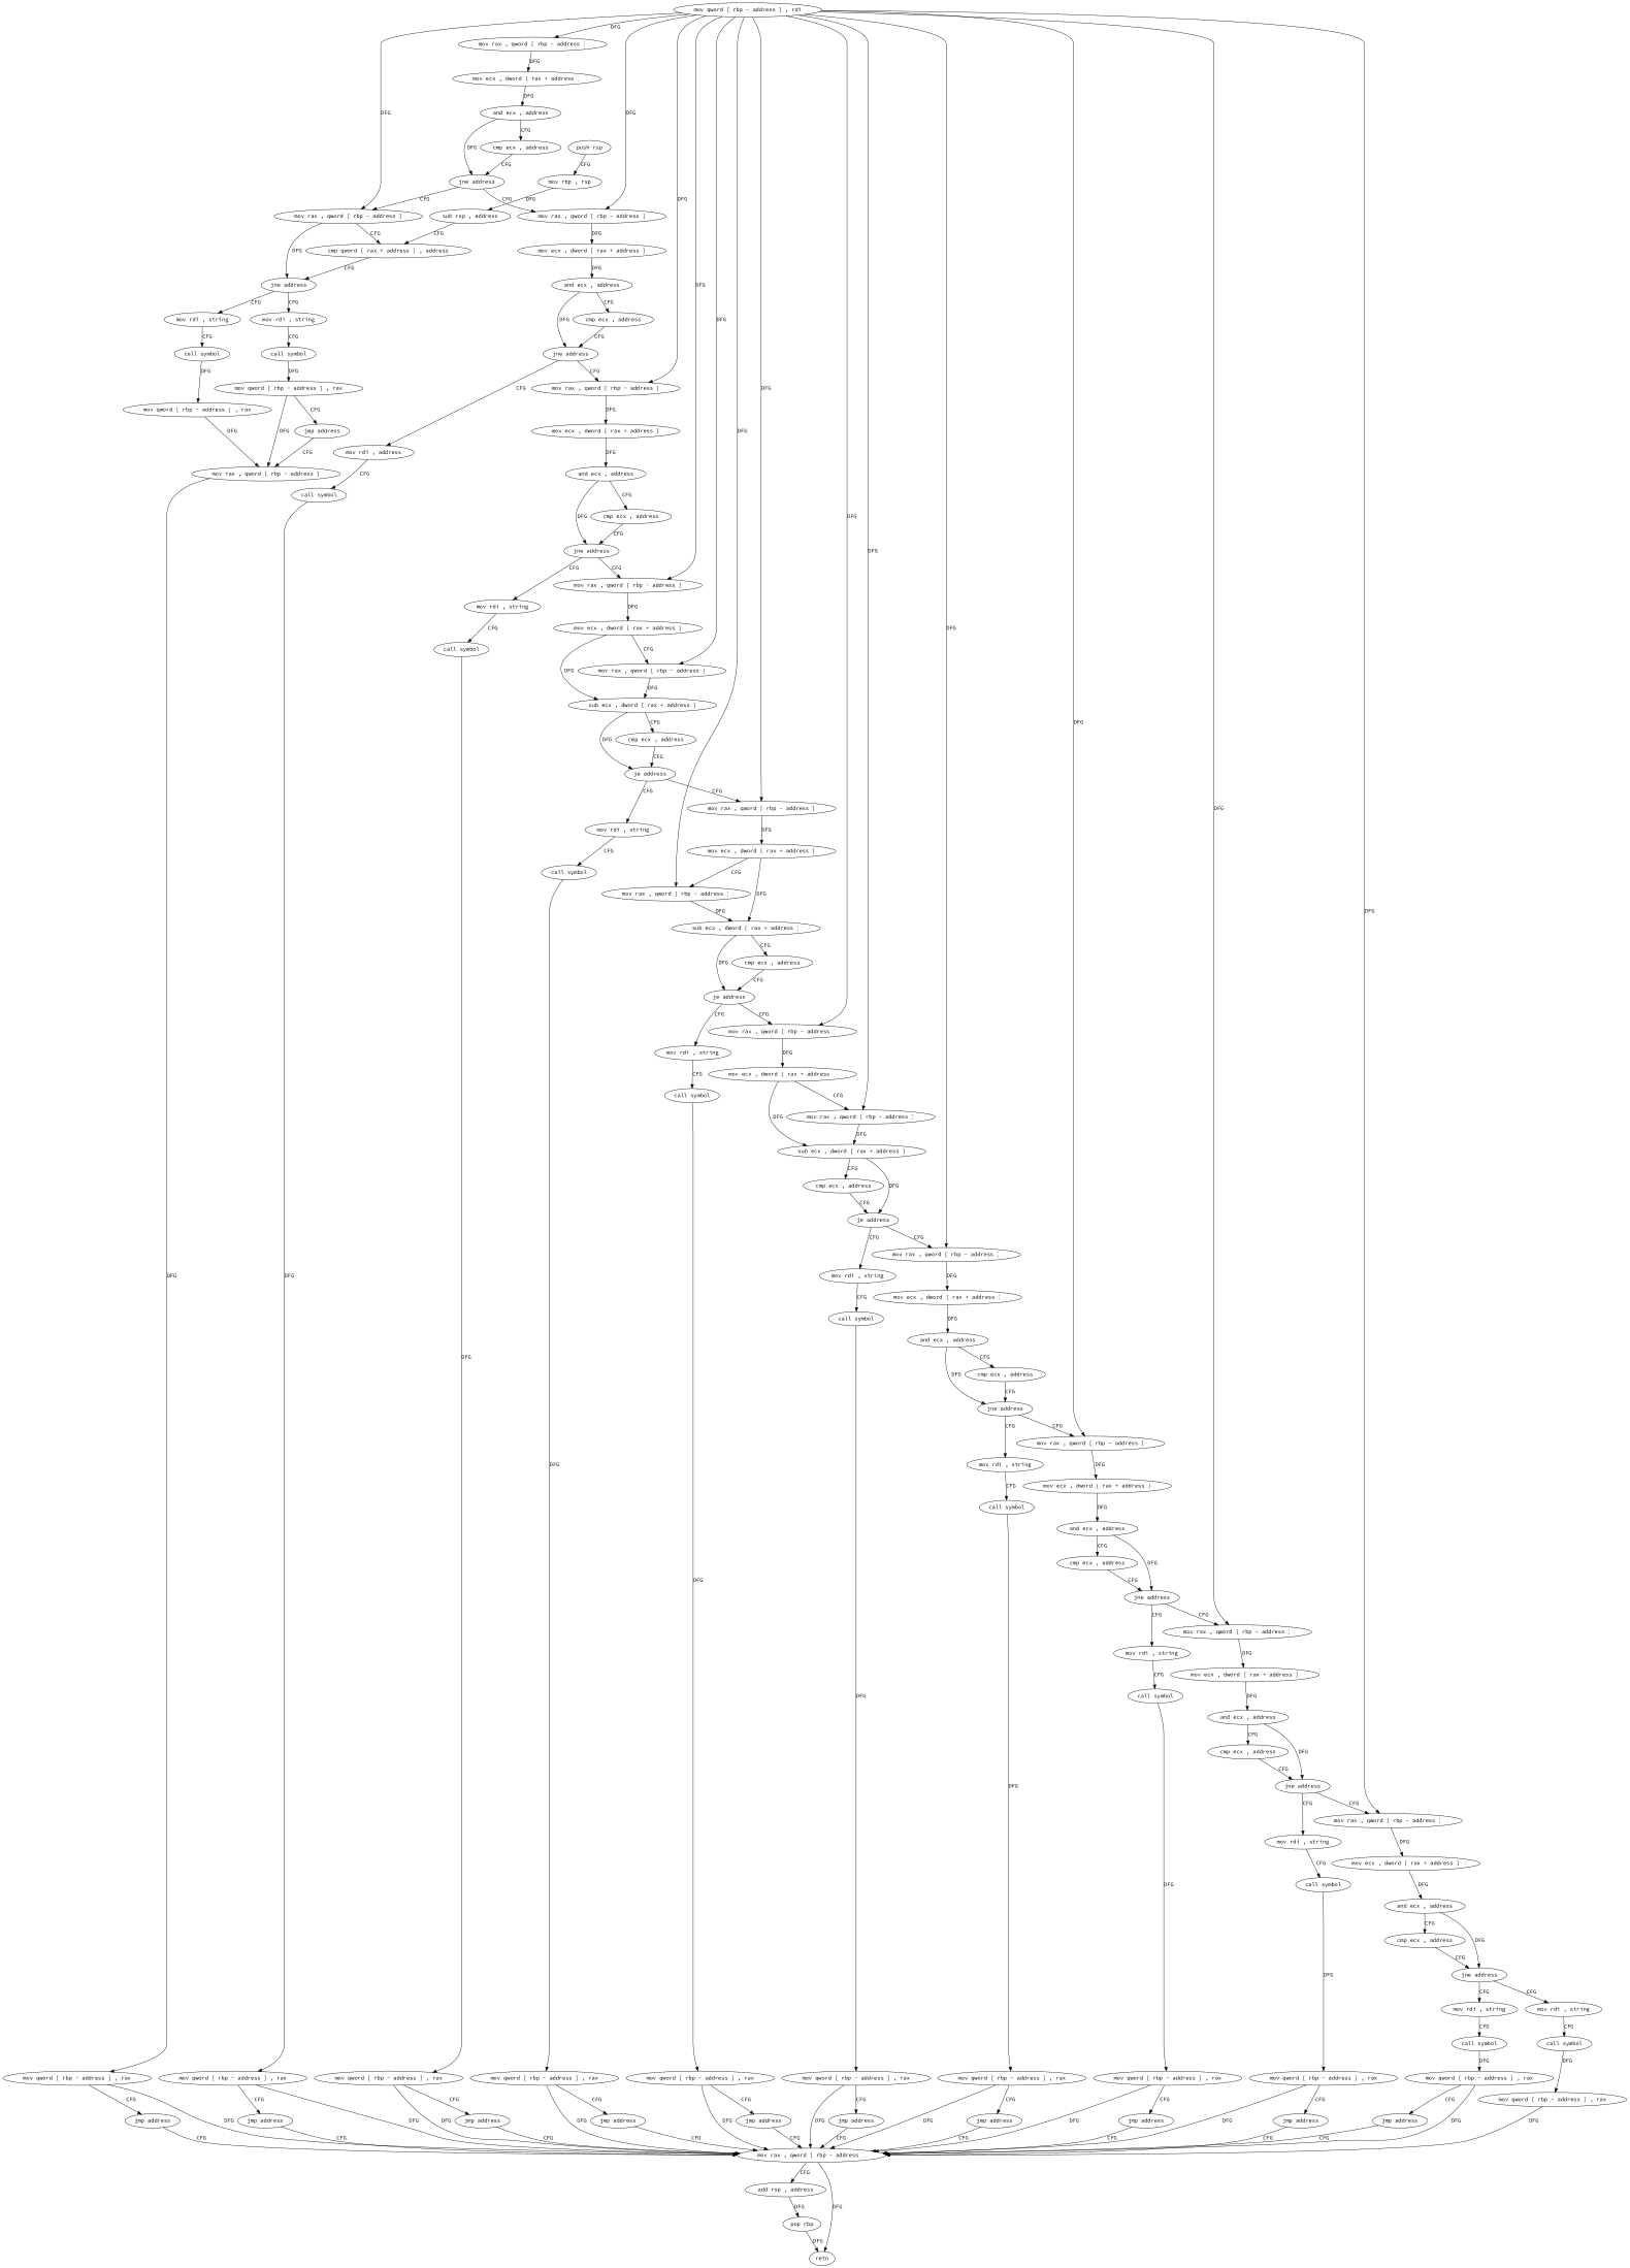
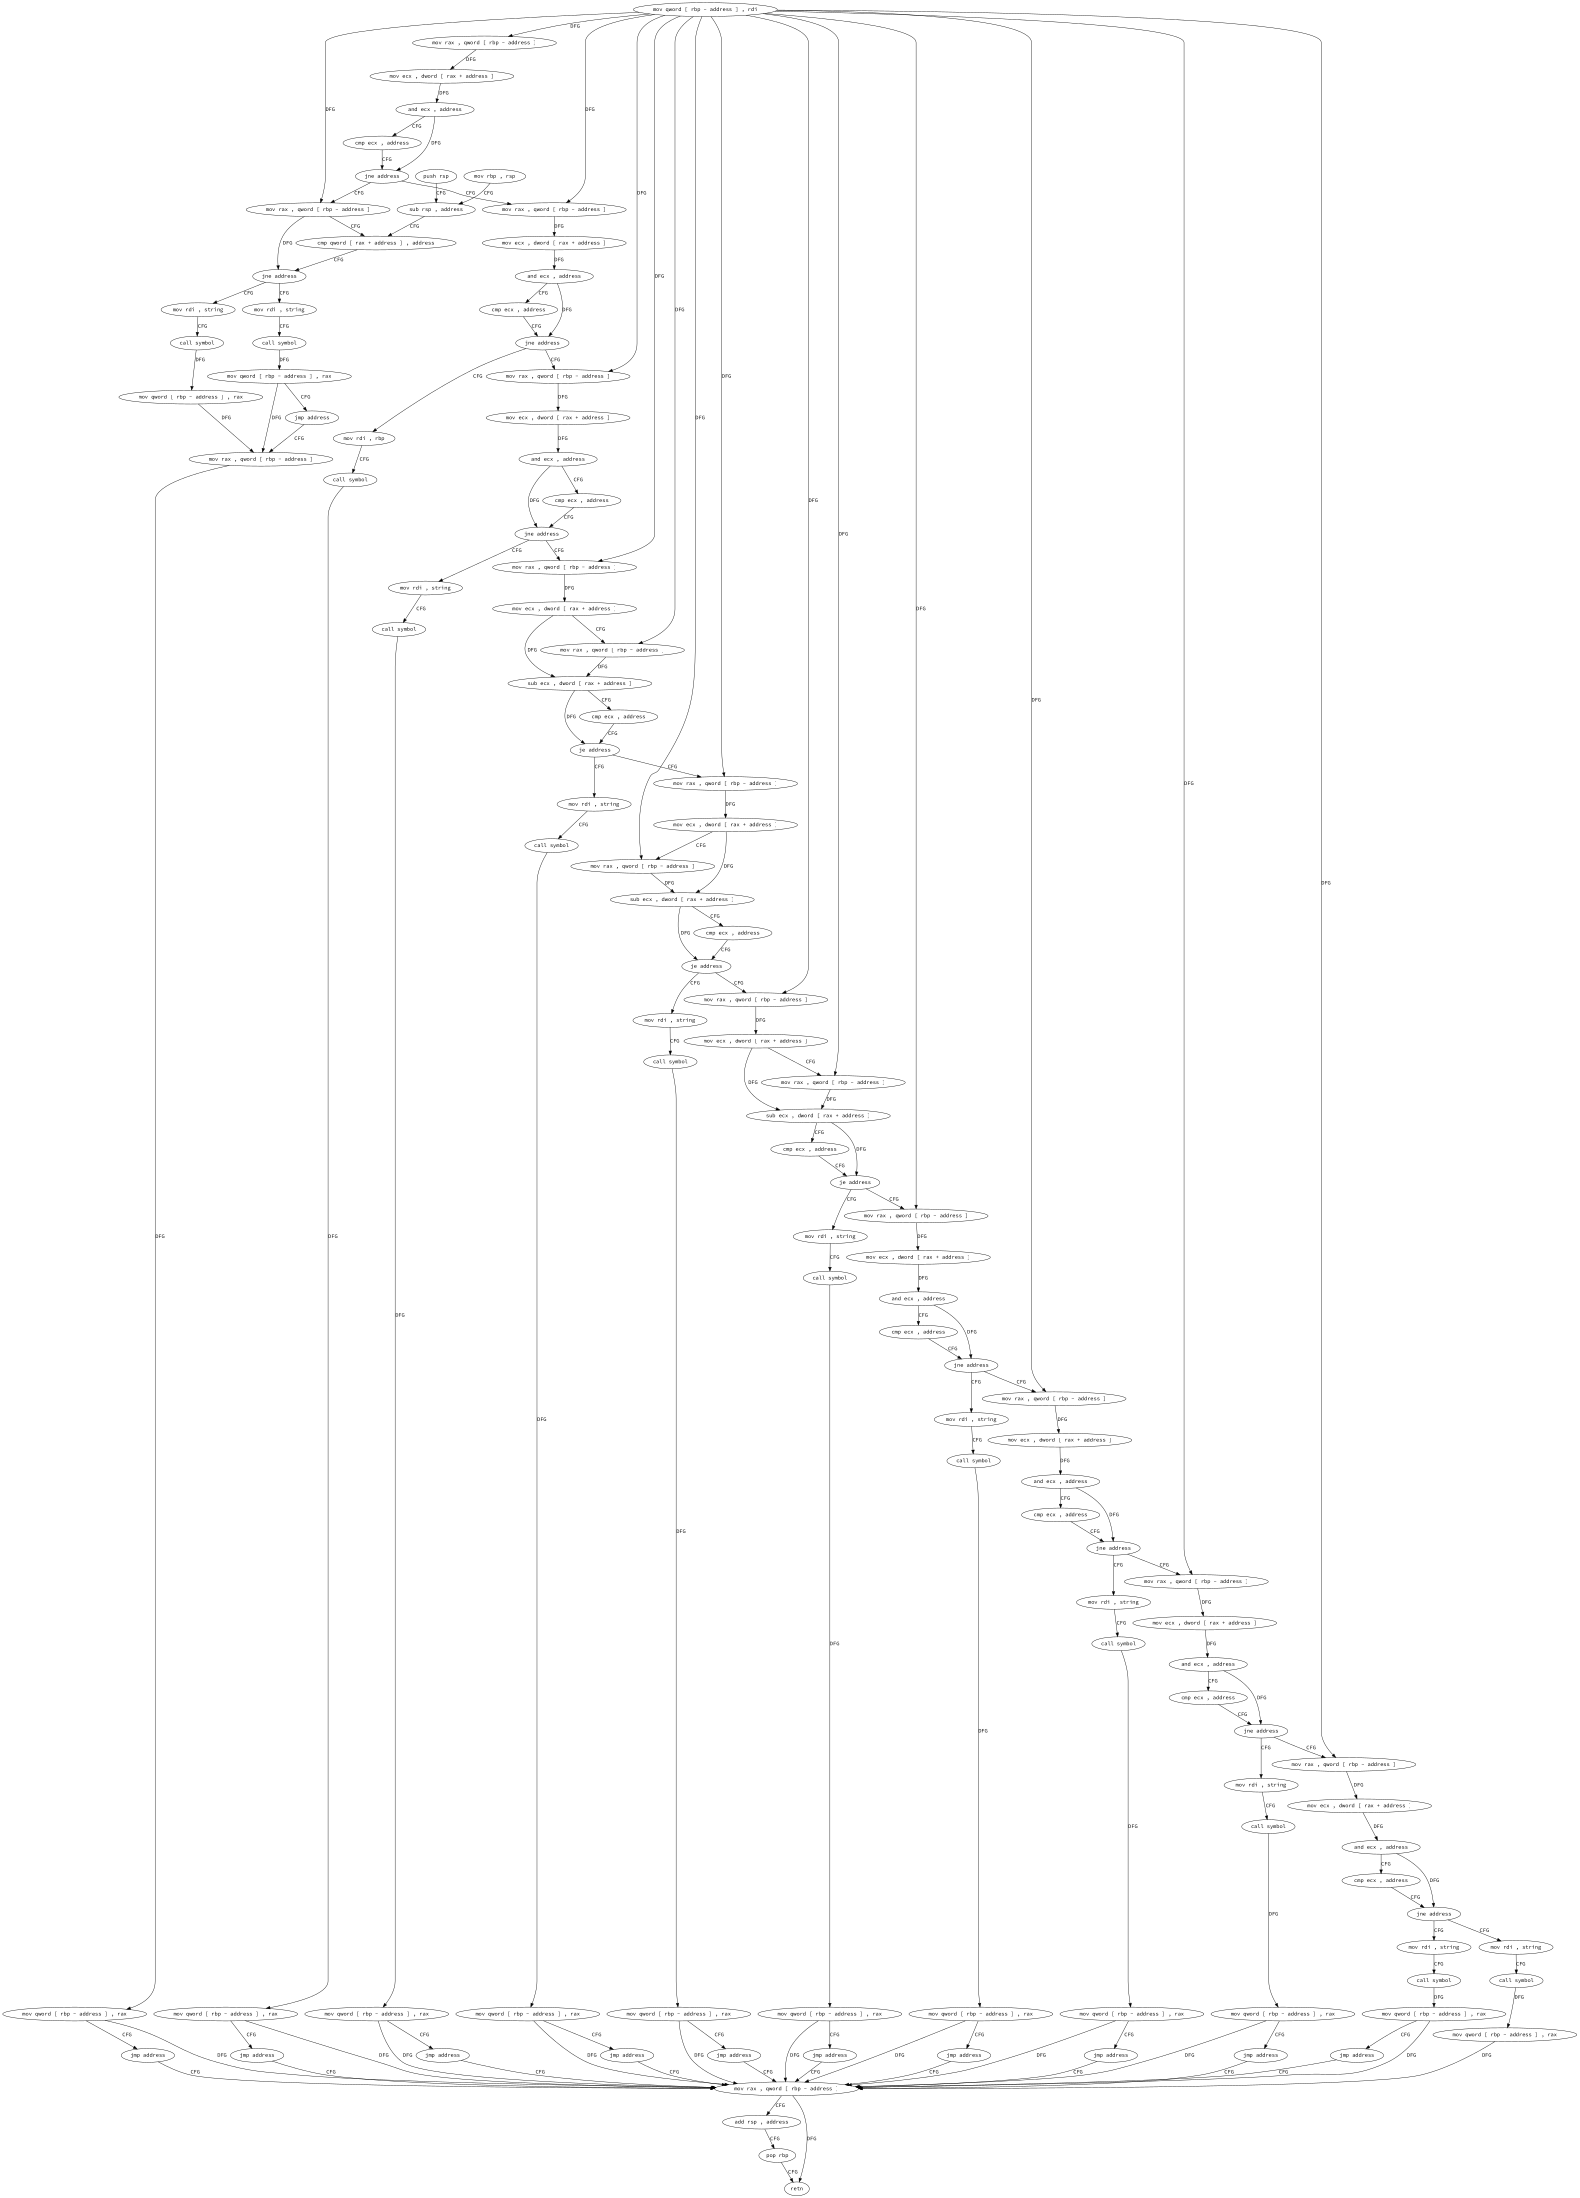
  digraph {
    fontname="Source Code Pro"
    node [fontname="Source Code Pro"]
    edge [fontname="Source Code Pro"]
    n1 [label="push rsp"]
    n2 [label="mov rbp , rsp"]
    n3 [label="sub rsp , address"]
    n4 [label="cmp qword [ rax + address ] , address"]
    n5 [label="mov qword [ rbp - address ] , rdi"]
    n6 [label="mov rax , qword [ rbp - address ]"]
    n7 [label="mov rax , qword [ rbp - address ]"]
    n8 [label="mov rax , qword [ rbp - address ]"]
    n9 [label="mov rax , qword [ rbp - address ]"]
    n10 [label="mov rax , qword [ rbp - address ]"]
    n11 [label="mov rax , qword [ rbp - address ]"]
    n12 [label="mov rax , qword [ rbp - address ]"]
    n13 [label="mov rax , qword [ rbp - address ]"]
    n14 [label="mov rax , qword [ rbp - address ]"]
    n15 [label="mov rax , qword [ rbp - address ]"]
    n16 [label="mov rax , qword [ rbp - address ]"]
    n17 [label="mov rax , qword [ rbp - address ]"]
    n18 [label="mov rax , qword [ rbp - address ]"]
    n19 [label="mov rax , qword [ rbp - address ]"]
    n20 [label="mov ecx , dword [ rax + address ]"]
    n21 [label="mov ecx , dword [ rax + address ]"]
    n22 [label="jne address"]
    n23 [label="mov ecx , dword [ rax + address ]"]
    n24 [label="mov ecx , dword [ rax + address ]"]
    n25 [label="sub ecx , dword [ rax + address ]"]
    n26 [label="mov ecx , dword [ rax + address ]"]
    n27 [label="sub ecx , dword [ rax + address ]"]
    n28 [label="mov ecx , dword [ rax + address ]"]
    n29 [label="sub ecx , dword [ rax + address ]"]
    n30 [label="mov ecx , dword [ rax + address ]"]
    n31 [label="mov ecx , dword [ rax + address ]"]
    n32 [label="mov ecx , dword [ rax + address ]"]
    n33 [label="mov ecx , dword [ rax + address ]"]
    n34 [label="and ecx , address"]
    n35 [label="cmp ecx , address"]
    n36 [label="jne address"]
    n37 [label="and ecx , address"]
    n38 [label="mov rdi , string"]
    n39 [label="mov rdi , string"]
    n40 [label="cmp ecx , address"]
    n41 [label="jne address"]
-   n42 [label="mov rdi , address"]
+   n42 [label="mov rdi , rbp"]
    n43 [label="call symbol"]
    n44 [label="and ecx , address"]
    n45 [label="mov qword [ rbp - address ] , rax"]
    n46 [label="call symbol"]
    n47 [label="call symbol"]
    n48 [label="mov qword [ rbp - address ] , rax"]
    n49 [label="mov qword [ rbp - address ] , rax"]
    n50 [label="cmp ecx , address"]
    n51 [label="jne address"]
    n52 [label="mov rdi , string"]
    n53 [label="call symbol"]
    n54 [label="mov qword [ rbp - address ] , rax"]
    n55 [label="jmp address"]
    n56 [label="mov rax , qword [ rbp - address ]"]
    n57 [label="add rsp , address"]
    n58 [label=retn]
    n59 [label="pop rbp"]
    n60 [label="mov rax , qword [ rbp - address ]"]
    n61 [label="mov qword [ rbp - address ] , rax"]
    n62 [label="jmp address"]
    n63 [label="jmp address"]
    n64 [label="cmp ecx , address"]
    n65 [label="je address"]
    n66 [label="mov rdi , string"]
    n67 [label="call symbol"]
    n68 [label="mov qword [ rbp - address ] , rax"]
    n69 [label="jmp address"]
    n70 [label="cmp ecx , address"]
    n71 [label="je address"]
    n72 [label="mov rdi , string"]
    n73 [label="call symbol"]
    n74 [label="mov qword [ rbp - address ] , rax"]
    n75 [label="jmp address"]
    n76 [label="cmp ecx , address"]
    n77 [label="je address"]
    n78 [label="mov rdi , string"]
    n79 [label="call symbol"]
    n80 [label="and ecx , address"]
    n81 [label="mov qword [ rbp - address ] , rax"]
    n82 [label="jmp address"]
    n83 [label="cmp ecx , address"]
    n84 [label="jne address"]
    n85 [label="mov rdi , string"]
    n86 [label="call symbol"]
    n87 [label="and ecx , address"]
    n88 [label="mov qword [ rbp - address ] , rax"]
    n89 [label="jmp address"]
    n90 [label="cmp ecx , address"]
    n91 [label="jne address"]
    n92 [label="mov rdi , string"]
    n93 [label="call symbol"]
    n94 [label="and ecx , address"]
    n95 [label="mov qword [ rbp - address ] , rax"]
    n96 [label="jmp address"]
    n97 [label="cmp ecx , address"]
    n98 [label="jne address"]
    n99 [label="mov rdi , string"]
    n100 [label="call symbol"]
    n101 [label="and ecx , address"]
    n102 [label="mov qword [ rbp - address ] , rax"]
    n103 [label="jmp address"]
    n104 [label="cmp ecx , address"]
    n105 [label="jne address"]
    n106 [label="mov rdi , string"]
    n107 [label="mov rdi , string"]
    n108 [label="call symbol"]
    n109 [label="call symbol"]
    n110 [label="mov qword [ rbp - address ] , rax"]
    n111 [label="mov qword [ rbp - address ] , rax"]
    n112 [label="jmp address"]
    n113 [label="jmp address"]
-   n1 -> n2 [label=CFG]
-   n2 -> n3 [label=DFG]
+   n1 -> n3 [label=CFG]
+   n2 -> n3 [label=CFG]
    n3 -> n4 [label=CFG]
    n4 -> n22 [label=CFG]
    n5 -> n6 [label=DFG]
    n5 -> n7 [label=DFG]
    n5 -> n8 [label=DFG]
    n5 -> n9 [label=DFG]
    n5 -> n10 [label=DFG]
    n5 -> n11 [label=DFG]
    n5 -> n12 [label=DFG]
    n5 -> n13 [label=DFG]
    n5 -> n14 [label=DFG]
    n5 -> n15 [label=DFG]
    n5 -> n16 [label=DFG]
    n5 -> n17 [label=DFG]
    n5 -> n18 [label=DFG]
    n5 -> n19 [label=DFG]
    n6 -> n20 [label=DFG]
    n7 -> n21 [label=DFG]
    n8 -> n4 [label=CFG]
    n8 -> n22 [label=DFG]
    n9 -> n23 [label=DFG]
    n10 -> n24 [label=DFG]
    n11 -> n25 [label=DFG]
    n12 -> n26 [label=DFG]
    n13 -> n27 [label=DFG]
    n14 -> n28 [label=DFG]
    n15 -> n29 [label=DFG]
    n16 -> n30 [label=DFG]
    n17 -> n31 [label=DFG]
    n18 -> n32 [label=DFG]
    n19 -> n33 [label=DFG]
    n20 -> n34 [label=DFG]
    n21 -> n37 [label=DFG]
    n22 -> n38 [label=CFG]
    n22 -> n39 [label=CFG]
    n23 -> n44 [label=DFG]
    n24 -> n11 [label=CFG]
    n24 -> n25 [label=DFG]
    n25 -> n64 [label=CFG]
    n25 -> n65 [label=DFG]
    n26 -> n13 [label=CFG]
    n26 -> n27 [label=DFG]
    n27 -> n70 [label=CFG]
    n27 -> n71 [label=DFG]
    n28 -> n15 [label=CFG]
    n28 -> n29 [label=DFG]
    n29 -> n76 [label=CFG]
    n29 -> n77 [label=DFG]
    n30 -> n80 [label=DFG]
    n31 -> n87 [label=DFG]
    n32 -> n94 [label=DFG]
    n33 -> n101 [label=DFG]
    n34 -> n35 [label=CFG]
    n34 -> n36 [label=DFG]
    n35 -> n36 [label=CFG]
    n36 -> n7 [label=CFG]
    n36 -> n8 [label=CFG]
    n37 -> n40 [label=CFG]
    n37 -> n41 [label=DFG]
    n38 -> n46 [label=CFG]
    n39 -> n47 [label=CFG]
    n40 -> n41 [label=CFG]
    n41 -> n9 [label=CFG]
    n41 -> n42 [label=CFG]
    n42 -> n43 [label=CFG]
    n43 -> n45 [label=DFG]
    n44 -> n50 [label=CFG]
    n44 -> n51 [label=DFG]
    n45 -> n55 [label=CFG]
    n45 -> n56 [label=DFG]
    n46 -> n48 [label=DFG]
    n47 -> n49 [label=DFG]
    n48 -> n60 [label=DFG]
    n49 -> n60 [label=DFG]
    n49 -> n63 [label=CFG]
    n50 -> n51 [label=CFG]
    n51 -> n10 [label=CFG]
    n51 -> n52 [label=CFG]
    n52 -> n53 [label=CFG]
    n53 -> n54 [label=DFG]
    n54 -> n56 [label=DFG]
    n54 -> n69 [label=CFG]
    n55 -> n56 [label=CFG]
    n56 -> n57 [label=CFG]
    n56 -> n58 [label=DFG]
-   n57 -> n59 [label=DFG]
-   n59 -> n58 [label=DFG]
+   n57 -> n59 [label=CFG]
+   n59 -> n58 [label=CFG]
    n60 -> n61 [label=DFG]
    n61 -> n56 [label=DFG]
    n61 -> n62 [label=CFG]
    n62 -> n56 [label=CFG]
    n63 -> n60 [label=CFG]
    n64 -> n65 [label=CFG]
    n65 -> n12 [label=CFG]
    n65 -> n66 [label=CFG]
    n66 -> n67 [label=CFG]
    n67 -> n68 [label=DFG]
    n68 -> n56 [label=DFG]
    n68 -> n75 [label=CFG]
    n69 -> n56 [label=CFG]
    n70 -> n71 [label=CFG]
    n71 -> n14 [label=CFG]
    n71 -> n72 [label=CFG]
    n72 -> n73 [label=CFG]
    n73 -> n74 [label=DFG]
    n74 -> n56 [label=DFG]
    n74 -> n82 [label=CFG]
    n75 -> n56 [label=CFG]
    n76 -> n77 [label=CFG]
    n77 -> n16 [label=CFG]
    n77 -> n78 [label=CFG]
    n78 -> n79 [label=CFG]
    n79 -> n81 [label=DFG]
    n80 -> n83 [label=CFG]
    n80 -> n84 [label=DFG]
    n81 -> n56 [label=DFG]
    n81 -> n89 [label=CFG]
    n82 -> n56 [label=CFG]
    n83 -> n84 [label=CFG]
    n84 -> n17 [label=CFG]
    n84 -> n85 [label=CFG]
    n85 -> n86 [label=CFG]
    n86 -> n88 [label=DFG]
    n87 -> n90 [label=CFG]
    n87 -> n91 [label=DFG]
    n88 -> n56 [label=DFG]
    n88 -> n96 [label=CFG]
    n89 -> n56 [label=CFG]
    n90 -> n91 [label=CFG]
    n91 -> n18 [label=CFG]
    n91 -> n92 [label=CFG]
    n92 -> n93 [label=CFG]
    n93 -> n95 [label=DFG]
    n94 -> n97 [label=CFG]
    n94 -> n98 [label=DFG]
    n95 -> n56 [label=DFG]
    n95 -> n103 [label=CFG]
    n96 -> n56 [label=CFG]
    n97 -> n98 [label=CFG]
    n98 -> n19 [label=CFG]
    n98 -> n99 [label=CFG]
    n99 -> n100 [label=CFG]
    n100 -> n102 [label=DFG]
    n101 -> n104 [label=CFG]
    n101 -> n105 [label=DFG]
    n102 -> n56 [label=DFG]
    n102 -> n112 [label=CFG]
    n103 -> n56 [label=CFG]
    n104 -> n105 [label=CFG]
    n105 -> n106 [label=CFG]
    n105 -> n107 [label=CFG]
    n106 -> n108 [label=CFG]
    n107 -> n109 [label=CFG]
    n108 -> n110 [label=DFG]
    n109 -> n111 [label=DFG]
    n110 -> n56 [label=DFG]
    n111 -> n56 [label=DFG]
    n111 -> n113 [label=CFG]
    n112 -> n56 [label=CFG]
    n113 -> n56 [label=CFG]
  }
